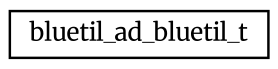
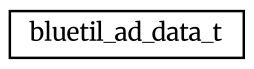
  digraph {
    rankdir=TB
    fontname=Merriweather
-   n1 [color=black fillcolor=white fontname=Merriweather fontsize=10 height=0.2 label=bluetil_ad_bluetil_t shape=record style=filled width=0.4]
+   n1 [color=black fillcolor=white fontname=Merriweather fontsize=10 height=0.2 label=bluetil_ad_data_t shape=record style=filled width=0.4]
  }
